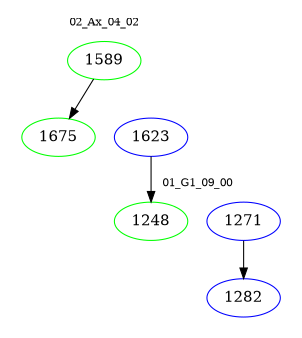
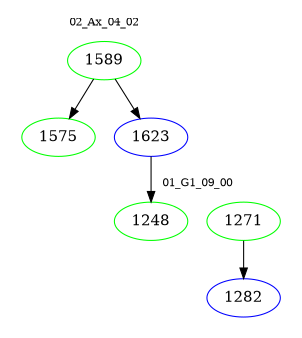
  digraph {
    node [color=green]
    edge [color=black]
    n1 [label=1589]
-   n2 [label=1675]
+   n2 [label=1575]
    n3 [color=blue label=1623]
-   n4 [color=blue label=1271]
+   n4 [label=1271]
    n5 [label=1248]
    n6 [color=blue label=1282]
    subgraph cluster_1 {
      color=white
      fontsize=10
      label="02_Ax_04_02"
      n1
      n2
      n3
    }
    subgraph cluster_2 {
      color=white
      fontsize=10
      label="01_G1_09_00"
      n4
      n5
      n6
    }
    n1 -> n2
+   n1 -> n3
    n3 -> n5
    n4 -> n6
  }
